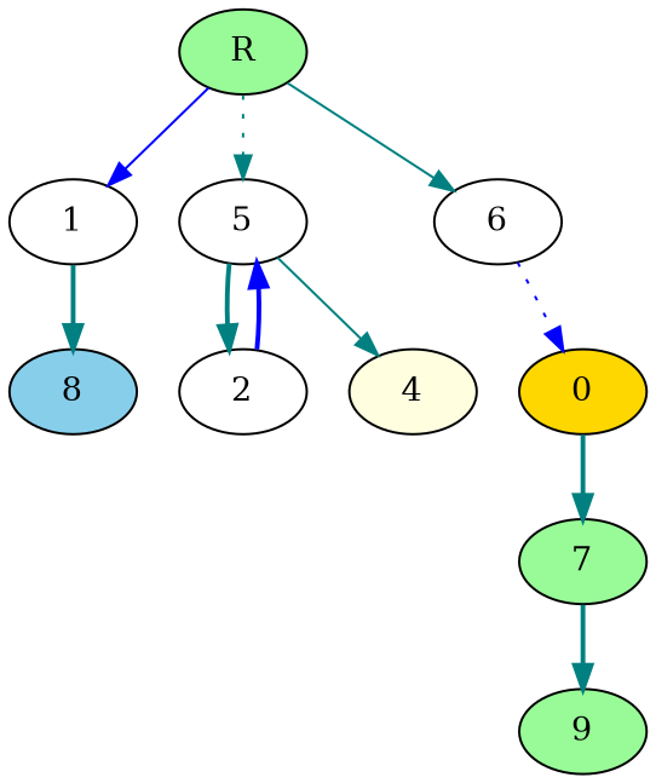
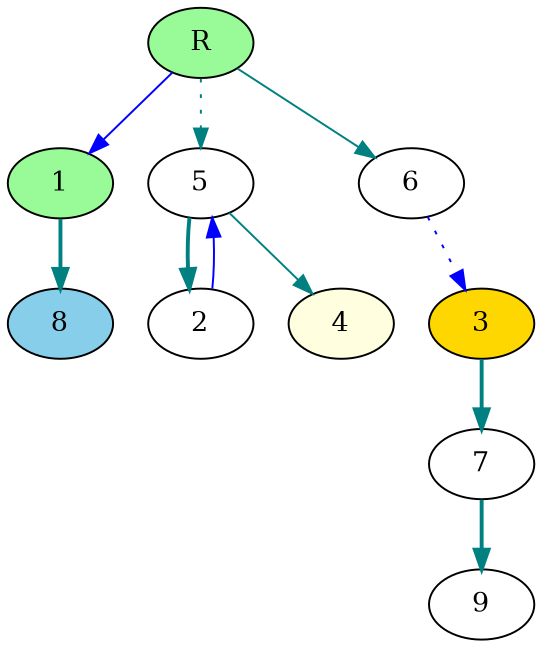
  digraph {
    node [fillcolor=white style=filled]
    edge [color=teal style=bold]
    8 [fillcolor=skyblue]
-   1
-   3 [fillcolor=gold label=0]
-   7 [fillcolor=palegreen]
+   1 [fillcolor=palegreen]
+   3 [fillcolor=gold]
+   7
    2
    5
    4 [fillcolor=lightyellow]
-   9 [fillcolor=palegreen]
+   9
    6
    R [fillcolor=palegreen]
    1 -> 8
    3 -> 7
    7 -> 9
-   2 -> 5 [color=blue]
+   2 -> 5 [color=blue style=solid]
    5 -> 2
    5 -> 4 [style=solid]
    6 -> 3 [color=blue style=dotted]
    R -> 1 [color=blue style=solid]
    R -> 5 [style=dotted]
    R -> 6 [style=solid]
  }
